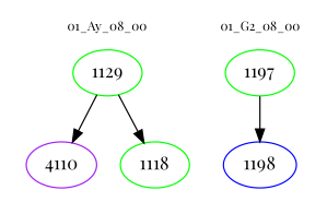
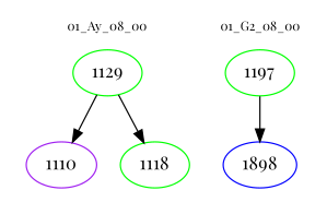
  digraph {
    fontname="Playfair Display"
    node [color=green fontname="Playfair Display"]
    edge [color=black fontname="Playfair Display"]
    n1 [label=1129]
-   n2 [color=purple label=4110]
+   n2 [color=purple label=1110]
    n3 [label=1118]
    n4 [label=1197]
-   n5 [color=blue label=1198]
+   n5 [color=blue label=1898]
    subgraph cluster_1 {
      color=white
      fontsize=10
      label="01_Ay_08_00"
      n1
      n2
      n3
    }
    subgraph cluster_2 {
      color=white
      fontsize=10
      label="01_G2_08_00"
      n4
      n5
    }
    n1 -> n2
    n1 -> n3
    n4 -> n5
  }
